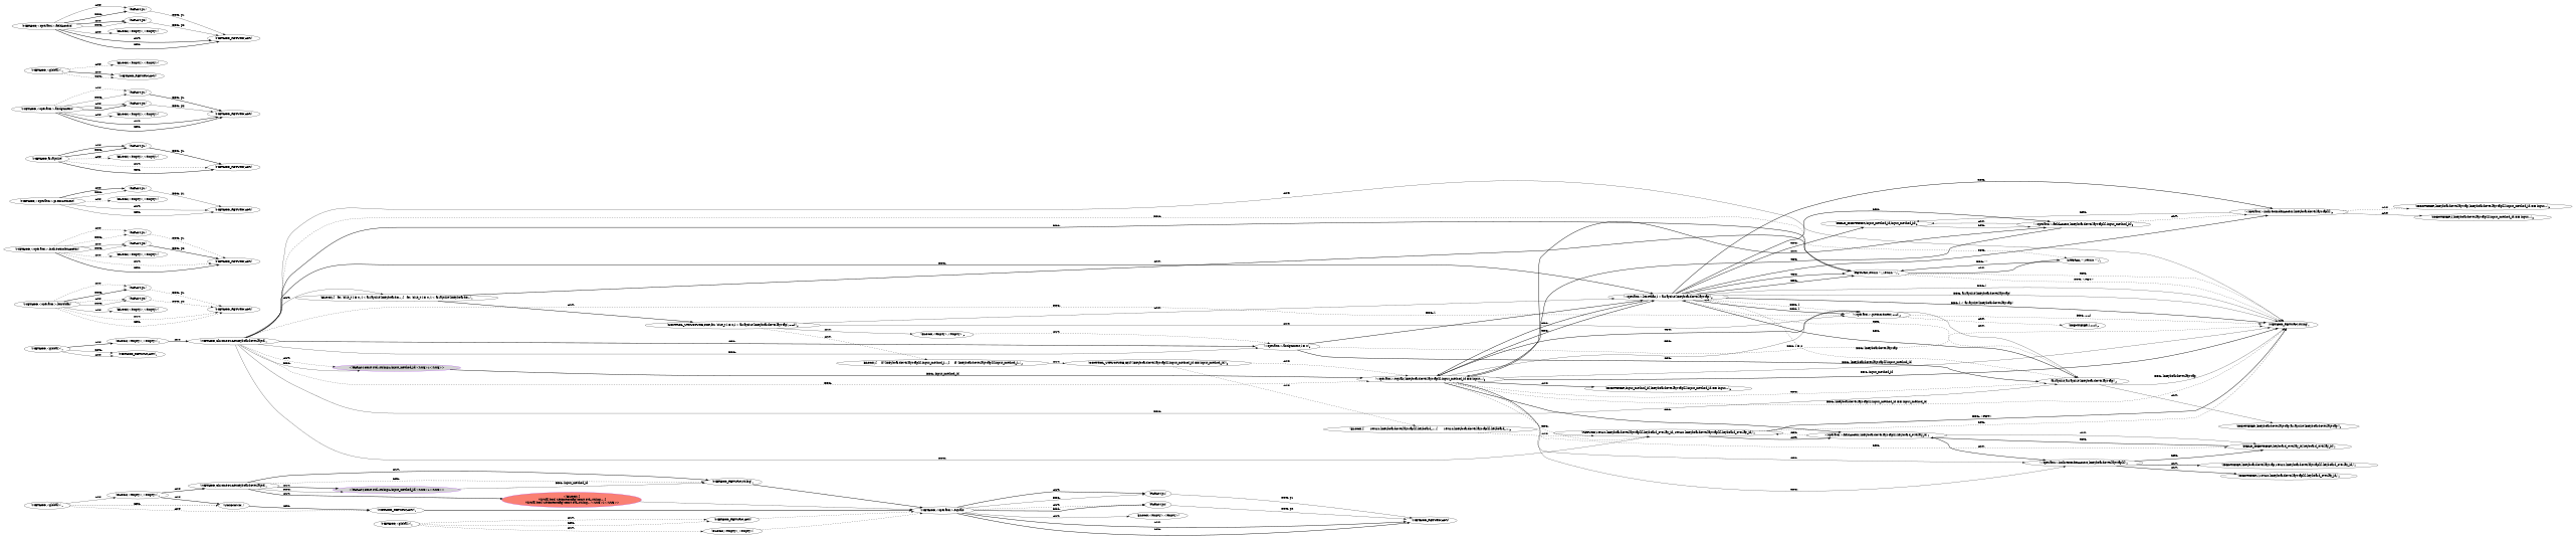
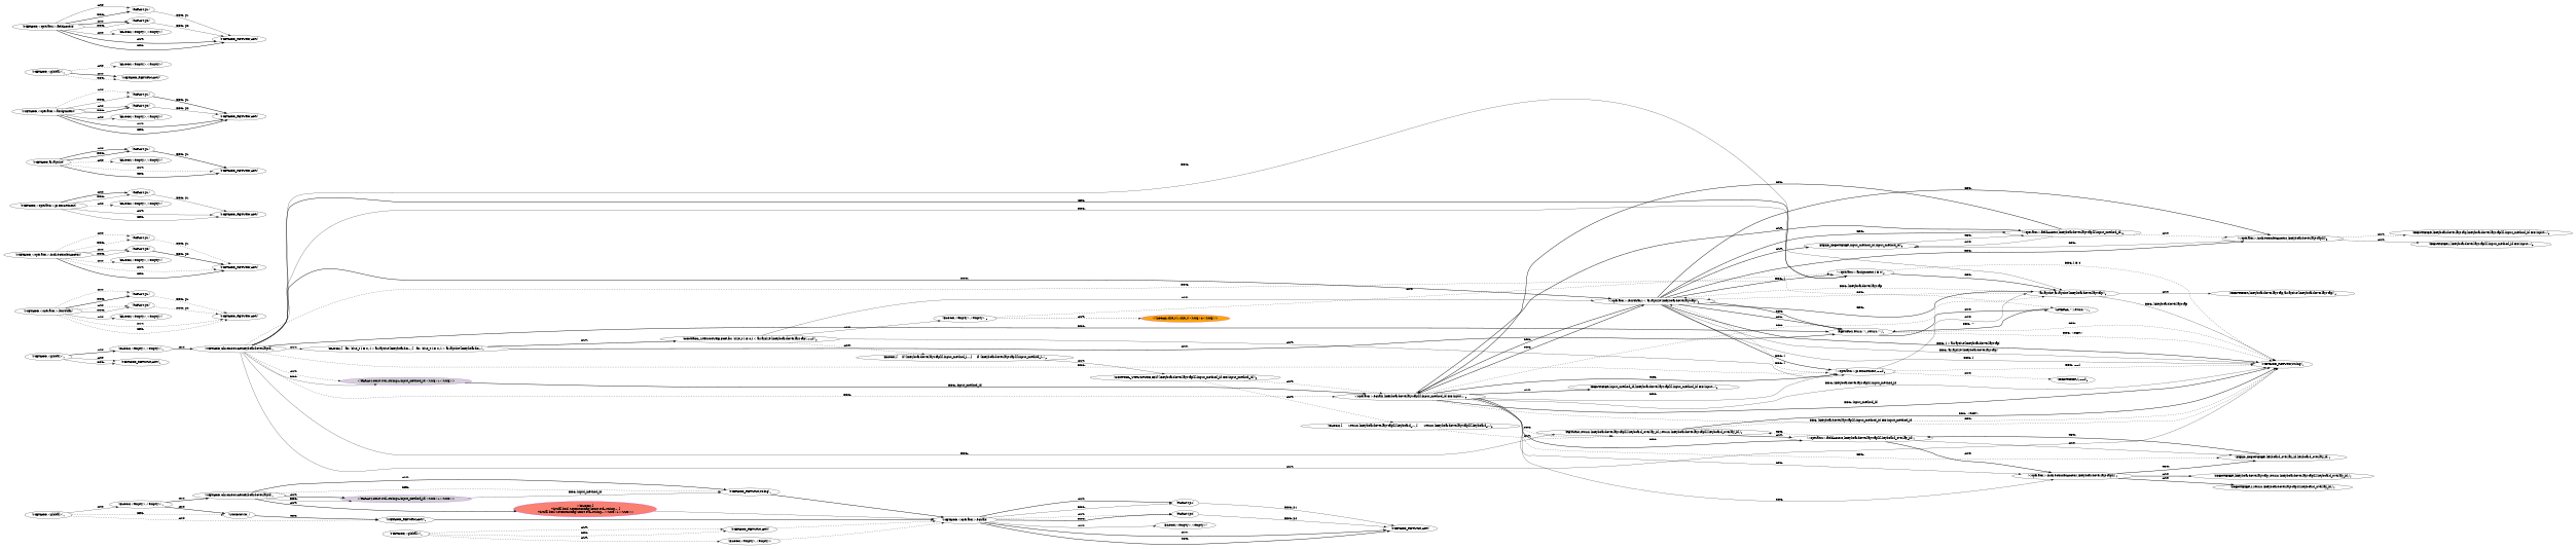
  digraph {
    rankdir=LR
    edge [style=bold]
    n1 [label=<(METHOD,&lt;operator&gt;.equals)>]
    n2 [label=<(PARAM,p1)>]
    n3 [label=<(PARAM,p2)>]
    n4 [label=<(BLOCK,&lt;empty&gt;,&lt;empty&gt;)>]
    n5 [label=<(METHOD_RETURN,ANY)>]
    n6 [label=<(METHOD,&lt;global&gt;)<SUB>1</SUB>>]
    n7 [label=<(BLOCK,&lt;empty&gt;,&lt;empty&gt;)<SUB>1</SUB>>]
    n8 [label=<(METHOD_RETURN,ANY)<SUB>1</SUB>>]
    n9 [label=<(METHOD,ChromeOSGetKeyboardOverlayId)<SUB>1</SUB>>]
    n10 [color=purple fillcolor=lightgrey label="<(PARAM,const std::string&amp; input_method_id)<SUB>1</SUB>>" style=filled]
    n11 [label=<(BLOCK,{   for (size_t i = 0; i &lt; arraysize(kKeyboardO...,{   for (size_t i = 0; i &lt; arraysize(kKeyboardO...)<SUB>1</SUB>>]
    n12 [label=<(&lt;operator&gt;.assignment,i = 0)<SUB>2</SUB>>]
    n13 [label=<(&lt;operator&gt;.lessThan,i &lt; arraysize(kKeyboardOverlayMap))<SUB>2</SUB>>]
    n14 [label=<(arraysize,arraysize(kKeyboardOverlayMap))<SUB>2</SUB>>]
    n15 [label=<(&lt;operator&gt;.preIncrement,++i)<SUB>2</SUB>>]
    n16 [label=<(&lt;operator&gt;.equals,kKeyboardOverlayMap[i].input_method_id == input...)<SUB>3</SUB>>]
    n17 [label=<(RETURN,return kKeyboardOverlayMap[i].keyboard_overlay_id;,return kKeyboardOverlayMap[i].keyboard_overlay_id;)<SUB>4</SUB>>]
    n18 [label=<(RETURN,return &quot;&quot;;,return &quot;&quot;;)<SUB>7</SUB>>]
    n19 [label=<(LITERAL,&quot;&quot;,return &quot;&quot;;)<SUB>7</SUB>>]
    n20 [label=<(METHOD_RETURN,string)<SUB>1</SUB>>]
    n21 [label=<(CONTROL_STRUCTURE,FOR,for (size_t i = 0;i &lt; arraysize(kKeyboardOverlayMap);++i))<SUB>2</SUB>>]
    n22 [label=<(&lt;operator&gt;.fieldAccess,kKeyboardOverlayMap[i].input_method_id)<SUB>3</SUB>>]
    n23 [label=<(&lt;operator&gt;.indirectIndexAccess,kKeyboardOverlayMap[i])<SUB>3</SUB>>]
    n24 [label=<(FIELD_IDENTIFIER,input_method_id,input_method_id)<SUB>3</SUB>>]
    n25 [label=<(IDENTIFIER,kKeyboardOverlayMap,arraysize(kKeyboardOverlayMap))<SUB>2</SUB>>]
    n26 [label=<(IDENTIFIER,i,++i)<SUB>2</SUB>>]
    n27 [label=<(IDENTIFIER,input_method_id,kKeyboardOverlayMap[i].input_method_id == input...)<SUB>3</SUB>>]
    n28 [label=<(&lt;operator&gt;.fieldAccess,kKeyboardOverlayMap[i].keyboard_overlay_id)<SUB>4</SUB>>]
    n29 [label=<(&lt;operator&gt;.indirectIndexAccess,kKeyboardOverlayMap[i])<SUB>4</SUB>>]
    n30 [label=<(FIELD_IDENTIFIER,keyboard_overlay_id,keyboard_overlay_id)<SUB>4</SUB>>]
    n31 [label=<(BLOCK,&lt;empty&gt;,&lt;empty&gt;)<SUB>2</SUB>>]
    n32 [label=<(BLOCK,{     if (kKeyboardOverlayMap[i].input_method_i...,{     if (kKeyboardOverlayMap[i].input_method_i...)<SUB>2</SUB>>]
+   n33 [color=purple fillcolor=orange label="<(LOCAL,size_t i: size_t)<SUB>2</SUB>>" style=filled]
    n34 [label=<(CONTROL_STRUCTURE,IF,if (kKeyboardOverlayMap[i].input_method_id == input_method_id))<SUB>3</SUB>>]
    n35 [label=<(IDENTIFIER,kKeyboardOverlayMap,kKeyboardOverlayMap[i].input_method_id == input...)<SUB>3</SUB>>]
    n36 [label=<(IDENTIFIER,i,kKeyboardOverlayMap[i].input_method_id == input...)<SUB>3</SUB>>]
    n37 [label=<(BLOCK,{       return kKeyboardOverlayMap[i].keyboard_...,{       return kKeyboardOverlayMap[i].keyboard_...)<SUB>3</SUB>>]
    n38 [label=<(IDENTIFIER,kKeyboardOverlayMap,return kKeyboardOverlayMap[i].keyboard_overlay_id;)<SUB>4</SUB>>]
    n39 [label=<(IDENTIFIER,i,return kKeyboardOverlayMap[i].keyboard_overlay_id;)<SUB>4</SUB>>]
    n40 [label=<(METHOD,&lt;operator&gt;.lessThan)>]
    n41 [label=<(PARAM,p1)>]
    n42 [label=<(PARAM,p2)>]
    n43 [label=<(BLOCK,&lt;empty&gt;,&lt;empty&gt;)>]
    n44 [label=<(METHOD_RETURN,ANY)>]
    n45 [label=<(METHOD,&lt;operator&gt;.indirectIndexAccess)>]
    n46 [label=<(PARAM,p1)>]
    n47 [label=<(PARAM,p2)>]
    n48 [label=<(BLOCK,&lt;empty&gt;,&lt;empty&gt;)>]
    n49 [label=<(METHOD_RETURN,ANY)>]
    n50 [label=<(METHOD,&lt;operator&gt;.preIncrement)>]
    n51 [label=<(PARAM,p1)>]
    n52 [label=<(BLOCK,&lt;empty&gt;,&lt;empty&gt;)>]
    n53 [label=<(METHOD_RETURN,ANY)>]
    n54 [label=<(METHOD,arraysize)>]
    n55 [label=<(PARAM,p1)>]
    n56 [label=<(BLOCK,&lt;empty&gt;,&lt;empty&gt;)>]
    n57 [label=<(METHOD_RETURN,ANY)>]
    n58 [label=<(METHOD,&lt;operator&gt;.assignment)>]
    n59 [label=<(PARAM,p1)>]
    n60 [label=<(PARAM,p2)>]
    n61 [label=<(BLOCK,&lt;empty&gt;,&lt;empty&gt;)>]
    n62 [label=<(METHOD_RETURN,ANY)>]
    n63 [label=<(METHOD,&lt;global&gt;)<SUB>1</SUB>>]
    n64 [label=<(BLOCK,&lt;empty&gt;,&lt;empty&gt;)>]
    n65 [label=<(METHOD_RETURN,ANY)>]
    n66 [label=<(METHOD,&lt;operator&gt;.fieldAccess)>]
    n67 [label=<(PARAM,p1)>]
    n68 [label=<(PARAM,p2)>]
    n69 [label=<(BLOCK,&lt;empty&gt;,&lt;empty&gt;)>]
    n70 [label=<(METHOD_RETURN,ANY)>]
    n71 [label=<(METHOD,&lt;global&gt;)<SUB>1</SUB>>]
    n72 [label=<(BLOCK,&lt;empty&gt;,&lt;empty&gt;)<SUB>1</SUB>>]
    n73 [label=<(UNKNOWN,,)>]
    n74 [label=<(METHOD_RETURN,ANY)<SUB>1</SUB>>]
    n75 [label=<(METHOD,ChromeOSGetKeyboardOverlayId)<SUB>1</SUB>>]
    n76 [color=purple fillcolor=lightgrey label="<(PARAM,const std::string&amp; input_method_id)<SUB>1</SUB>>" style=filled]
    n77 [color=purple fillcolor=salmon label="<(BLOCK,{\n  virtual bool SetImeConfig(const std::string...,{\n  virtual bool SetImeConfig(const std::string...)<SUB>1</SUB>>" style=filled]
    n78 [label=<(METHOD_RETURN,string)<SUB>1</SUB>>]
    n79 [label=<(METHOD,&lt;global&gt;)<SUB>1</SUB>>]
    n80 [label=<(BLOCK,&lt;empty&gt;,&lt;empty&gt;)>]
    n81 [label=<(METHOD_RETURN,ANY)>]
    n1 -> n2 [label="AST: "]
    n1 -> n2 [label="DDG: " style=solid]
    n1 -> n3 [label="AST: " style=dashed]
    n1 -> n3 [label="DDG: "]
    n1 -> n4 [label="AST: " style=solid]
    n1 -> n5 [label="AST: "]
    n1 -> n5 [label="CFG: "]
    n2 -> n5 [label="DDG: p1" style=solid]
    n3 -> n5 [label="DDG: p2" style=solid]
    n6 -> n7 [label="AST: "]
    n6 -> n8 [label="AST: " style=solid]
    n6 -> n8 [label="CFG: " style=solid]
    n7 -> n9 [label="AST: "]
    n9 -> n10 [label="AST: " style=dashed]
    n9 -> n10 [label="DDG: " style=solid]
    n9 -> n11 [label="AST: " style=solid]
    n9 -> n12 [label="CFG: "]
    n9 -> n12 [label="DDG: " style=solid]
    n9 -> n13 [label="DDG: "]
    n9 -> n14 [label="DDG: " style=solid]
    n9 -> n15 [label="DDG: " style=dashed]
    n9 -> n16 [label="DDG: " style=dashed]
    n9 -> n17 [label="DDG: " style=solid]
    n9 -> n18 [label="DDG: "]
    n9 -> n19 [label="DDG: " style=dashed]
    n9 -> n20 [label="AST: " style=solid]
    n10 -> n16 [label="DDG: input_method_id"]
    n11 -> n18 [label="AST: "]
    n11 -> n21 [label="AST: "]
-   n12 -> n13 [label="DDG: i"]
+   n13 -> n12 [label="DDG: i"]
    n12 -> n14 [label="CFG: "]
    n12 -> n20 [label="DDG: i = 0" style=dashed]
    n13 -> n14 [label="CDG: "]
    n13 -> n15 [label="DDG: i"]
    n13 -> n16 [label="CDG: "]
    n13 -> n18 [label="CFG: "]
    n13 -> n18 [label="CDG: "]
    n13 -> n20 [label="DDG: i" style=solid]
    n13 -> n20 [label="DDG: arraysize(kKeyboardOverlayMap)" style=solid]
    n13 -> n20 [label="DDG: i &lt; arraysize(kKeyboardOverlayMap)"]
    n13 -> n22 [label="CDG: "]
    n13 -> n23 [label="CFG: "]
    n13 -> n23 [label="CDG: "]
-   n13 -> n24 [label="CDG: "]
+   n13 -> n24 [label="AST: "]
    n14 -> n13 [label="CFG: " style=dashed]
    n14 -> n13 [label="DDG: kKeyboardOverlayMap" style=dashed]
    n14 -> n20 [label="DDG: kKeyboardOverlayMap" style=solid]
    n14 -> n25 [label="AST: " style=solid]
    n15 -> n13 [label="DDG: i" style=dashed]
    n15 -> n14 [label="AST: " style=solid]
    n15 -> n20 [label="DDG: ++i" style=dashed]
    n15 -> n26 [label="AST: " style=dashed]
    n16 -> n13 [label="CDG: "]
    n16 -> n14 [label="CDG: " style=dashed]
    n16 -> n15 [label="CFG: "]
    n16 -> n15 [label="CDG: " style=solid]
    n16 -> n17 [label="CDG: " style=dashed]
    n16 -> n20 [label="DDG: kKeyboardOverlayMap[i].input_method_id" style=solid]
    n16 -> n20 [label="DDG: input_method_id"]
    n16 -> n20 [label="DDG: kKeyboardOverlayMap[i].input_method_id == input_method_id" style=dashed]
    n16 -> n22 [label="AST: "]
    n16 -> n27 [label="AST: "]
    n16 -> n28 [label="CDG: "]
    n16 -> n29 [label="CFG: " style=solid]
    n16 -> n29 [label="CDG: " style=solid]
    n16 -> n30 [label="CDG: " style=dashed]
    n17 -> n20 [label="CFG: " style=dashed]
    n17 -> n20 [label="DDG: &lt;RET&gt;"]
    n17 -> n28 [label="AST: "]
    n18 -> n19 [label="AST: "]
    n18 -> n20 [label="CFG: " style=dashed]
    n18 -> n20 [label="DDG: &lt;RET&gt;" style=dashed]
    n19 -> n18 [label="DDG: &quot;&quot;"]
    n21 -> n13 [label="AST: " style=solid]
    n21 -> n15 [label="AST: " style=solid]
    n21 -> n31 [label="AST: " style=solid]
    n21 -> n32 [label="AST: " style=dashed]
    n22 -> n16 [label="CFG: "]
    n22 -> n23 [label="AST: " style=dashed]
    n22 -> n24 [label="AST: " style=solid]
    n23 -> n24 [label="CFG: " style=solid]
    n23 -> n35 [label="AST: " style=dashed]
    n23 -> n36 [label="AST: " style=solid]
    n24 -> n22 [label="CFG: " style=solid]
    n28 -> n17 [label="CFG: " style=dashed]
    n28 -> n29 [label="AST: "]
    n28 -> n30 [label="AST: " style=solid]
    n29 -> n30 [label="CFG: "]
    n29 -> n38 [label="AST: "]
    n29 -> n39 [label="AST: "]
    n30 -> n28 [label="CFG: "]
    n31 -> n12 [label="AST: " style=dashed]
+   n31 -> n33 [label="AST: " style=dashed]
    n32 -> n34 [label="AST: " style=solid]
    n34 -> n16 [label="AST: " style=dashed]
    n34 -> n37 [label="AST: " style=dashed]
    n37 -> n17 [label="AST: " style=dashed]
    n40 -> n41 [label="AST: " style=dashed]
    n40 -> n41 [label="DDG: "]
    n40 -> n42 [label="AST: " style=dashed]
    n40 -> n42 [label="DDG: " style=solid]
    n40 -> n43 [label="AST: " style=solid]
    n40 -> n44 [label="AST: " style=dashed]
    n40 -> n44 [label="CFG: " style=dashed]
    n41 -> n44 [label="DDG: p1" style=dashed]
    n42 -> n44 [label="DDG: p2" style=dashed]
    n45 -> n46 [label="AST: " style=dashed]
    n45 -> n46 [label="DDG: " style=dashed]
    n45 -> n47 [label="AST: " style=solid]
    n45 -> n47 [label="DDG: " style=solid]
    n45 -> n48 [label="AST: " style=dashed]
    n45 -> n49 [label="AST: " style=dashed]
    n45 -> n49 [label="CFG: "]
    n46 -> n49 [label="DDG: p1" style=dashed]
    n47 -> n49 [label="DDG: p2"]
    n50 -> n51 [label="AST: "]
    n50 -> n51 [label="DDG: " style=solid]
    n50 -> n52 [label="AST: " style=dashed]
    n50 -> n53 [label="AST: " style=solid]
    n50 -> n53 [label="CFG: " style=solid]
    n51 -> n53 [label="DDG: p1" style=solid]
    n54 -> n55 [label="AST: "]
    n54 -> n55 [label="DDG: "]
    n54 -> n56 [label="AST: " style=dashed]
    n54 -> n57 [label="AST: " style=dashed]
    n54 -> n57 [label="CFG: "]
    n55 -> n57 [label="DDG: p1"]
    n58 -> n59 [label="AST: " style=dashed]
    n58 -> n59 [label="DDG: " style=solid]
    n58 -> n60 [label="AST: " style=solid]
    n58 -> n60 [label="DDG: "]
    n58 -> n61 [label="AST: " style=solid]
    n58 -> n62 [label="AST: "]
    n58 -> n62 [label="CFG: "]
    n59 -> n62 [label="DDG: p1"]
    n60 -> n62 [label="DDG: p2" style=solid]
    n63 -> n64 [label="AST: " style=dashed]
    n63 -> n65 [label="AST: "]
    n63 -> n65 [label="CFG: " style=dashed]
    n66 -> n67 [label="AST: " style=solid]
    n66 -> n67 [label="DDG: "]
    n66 -> n68 [label="AST: "]
    n66 -> n68 [label="DDG: " style=solid]
    n66 -> n69 [label="AST: " style=solid]
    n66 -> n70 [label="AST: "]
    n66 -> n70 [label="CFG: "]
    n67 -> n70 [label="DDG: p1" style=solid]
    n68 -> n70 [label="DDG: p2" style=solid]
    n71 -> n72 [label="AST: " style=solid]
    n71 -> n73 [label="CFG: " style=dashed]
    n71 -> n74 [label="AST: " style=dashed]
    n72 -> n73 [label="AST: "]
    n72 -> n75 [label="AST: "]
    n73 -> n74 [label="CFG: "]
    n74 -> n1
    n75 -> n76 [label="AST: "]
    n75 -> n76 [label="DDG: " style=solid]
    n75 -> n77 [label="AST: "]
    n75 -> n78 [label="AST: "]
    n75 -> n78 [label="CFG: " style=dashed]
    n76 -> n78 [label="DDG: input_method_id" style=solid]
    n77 -> n1 [style=solid]
    n78 -> n1
    n79 -> n80 [label="AST: " style=dashed]
    n79 -> n81 [label="AST: " style=dashed]
    n79 -> n81 [label="CFG: " style=dashed]
    n80 -> n1 [style=dashed]
    n81 -> n1 [style=dashed]
  }
